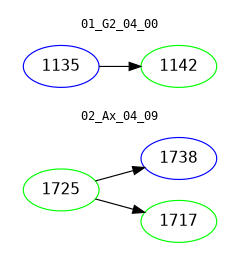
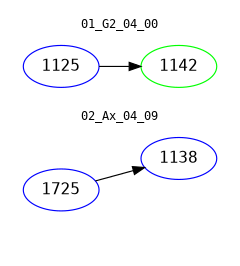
  digraph {
    fontname="DejaVu Sans Mono"
    rankdir=LR
    node [color=blue fontname="DejaVu Sans Mono"]
    edge [color=black fontname="DejaVu Sans Mono"]
-   n1 [color=green label=1725]
-   n2 [color=green label=1717]
-   n3 [label=1738]
-   n4 [label=1135]
+   n1 [label=1725]
+   n3 [label=1138]
+   n4 [label=1125]
    n5 [color=green label=1142]
    subgraph cluster_1 {
      color=white
      fontsize=10
      label="02_Ax_04_09"
      n1
-     n2
      n3
    }
    subgraph cluster_2 {
      color=white
      fontsize=10
      label="01_G2_04_00"
      n4
      n5
    }
-   n1 -> n2
    n1 -> n3
    n4 -> n5
  }
